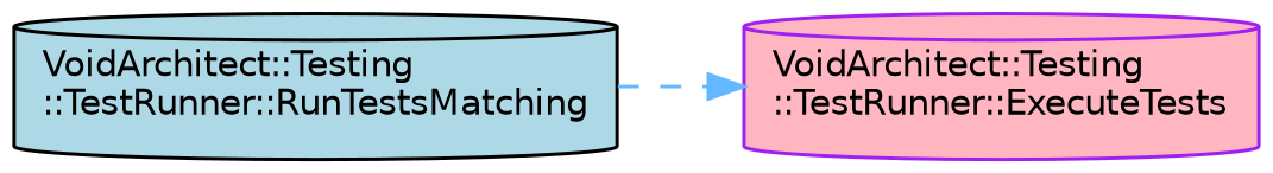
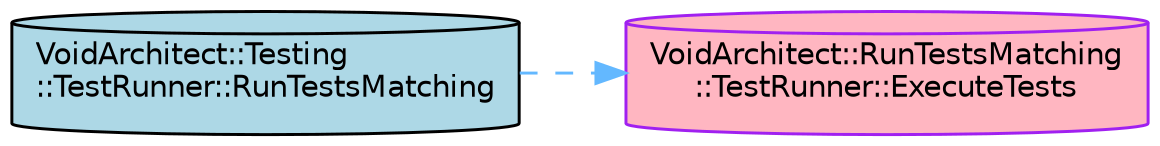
  digraph {
    rankdir=LR
    node [fontname=Helvetica fontsize=10 shape=cylinder style=filled]
    n1 [color=black fillcolor=lightblue fontcolor=black height=0.2 label="VoidArchitect::Testing\l::TestRunner::RunTestsMatching" width=0.4]
-   n2 [color=purple fillcolor=lightpink height=0.2 label="VoidArchitect::Testing\l::TestRunner::ExecuteTests" width=0.4]
+   n2 [color=purple fillcolor=lightpink height=0.2 label="VoidArchitect::RunTestsMatching\l::TestRunner::ExecuteTests" width=0.4]
    n1 -> n2 [color=steelblue1 fontname=Helvetica fontsize=10 labelfontname=Helvetica labelfontsize=10 style=dashed arrowhead=normal]
  }
